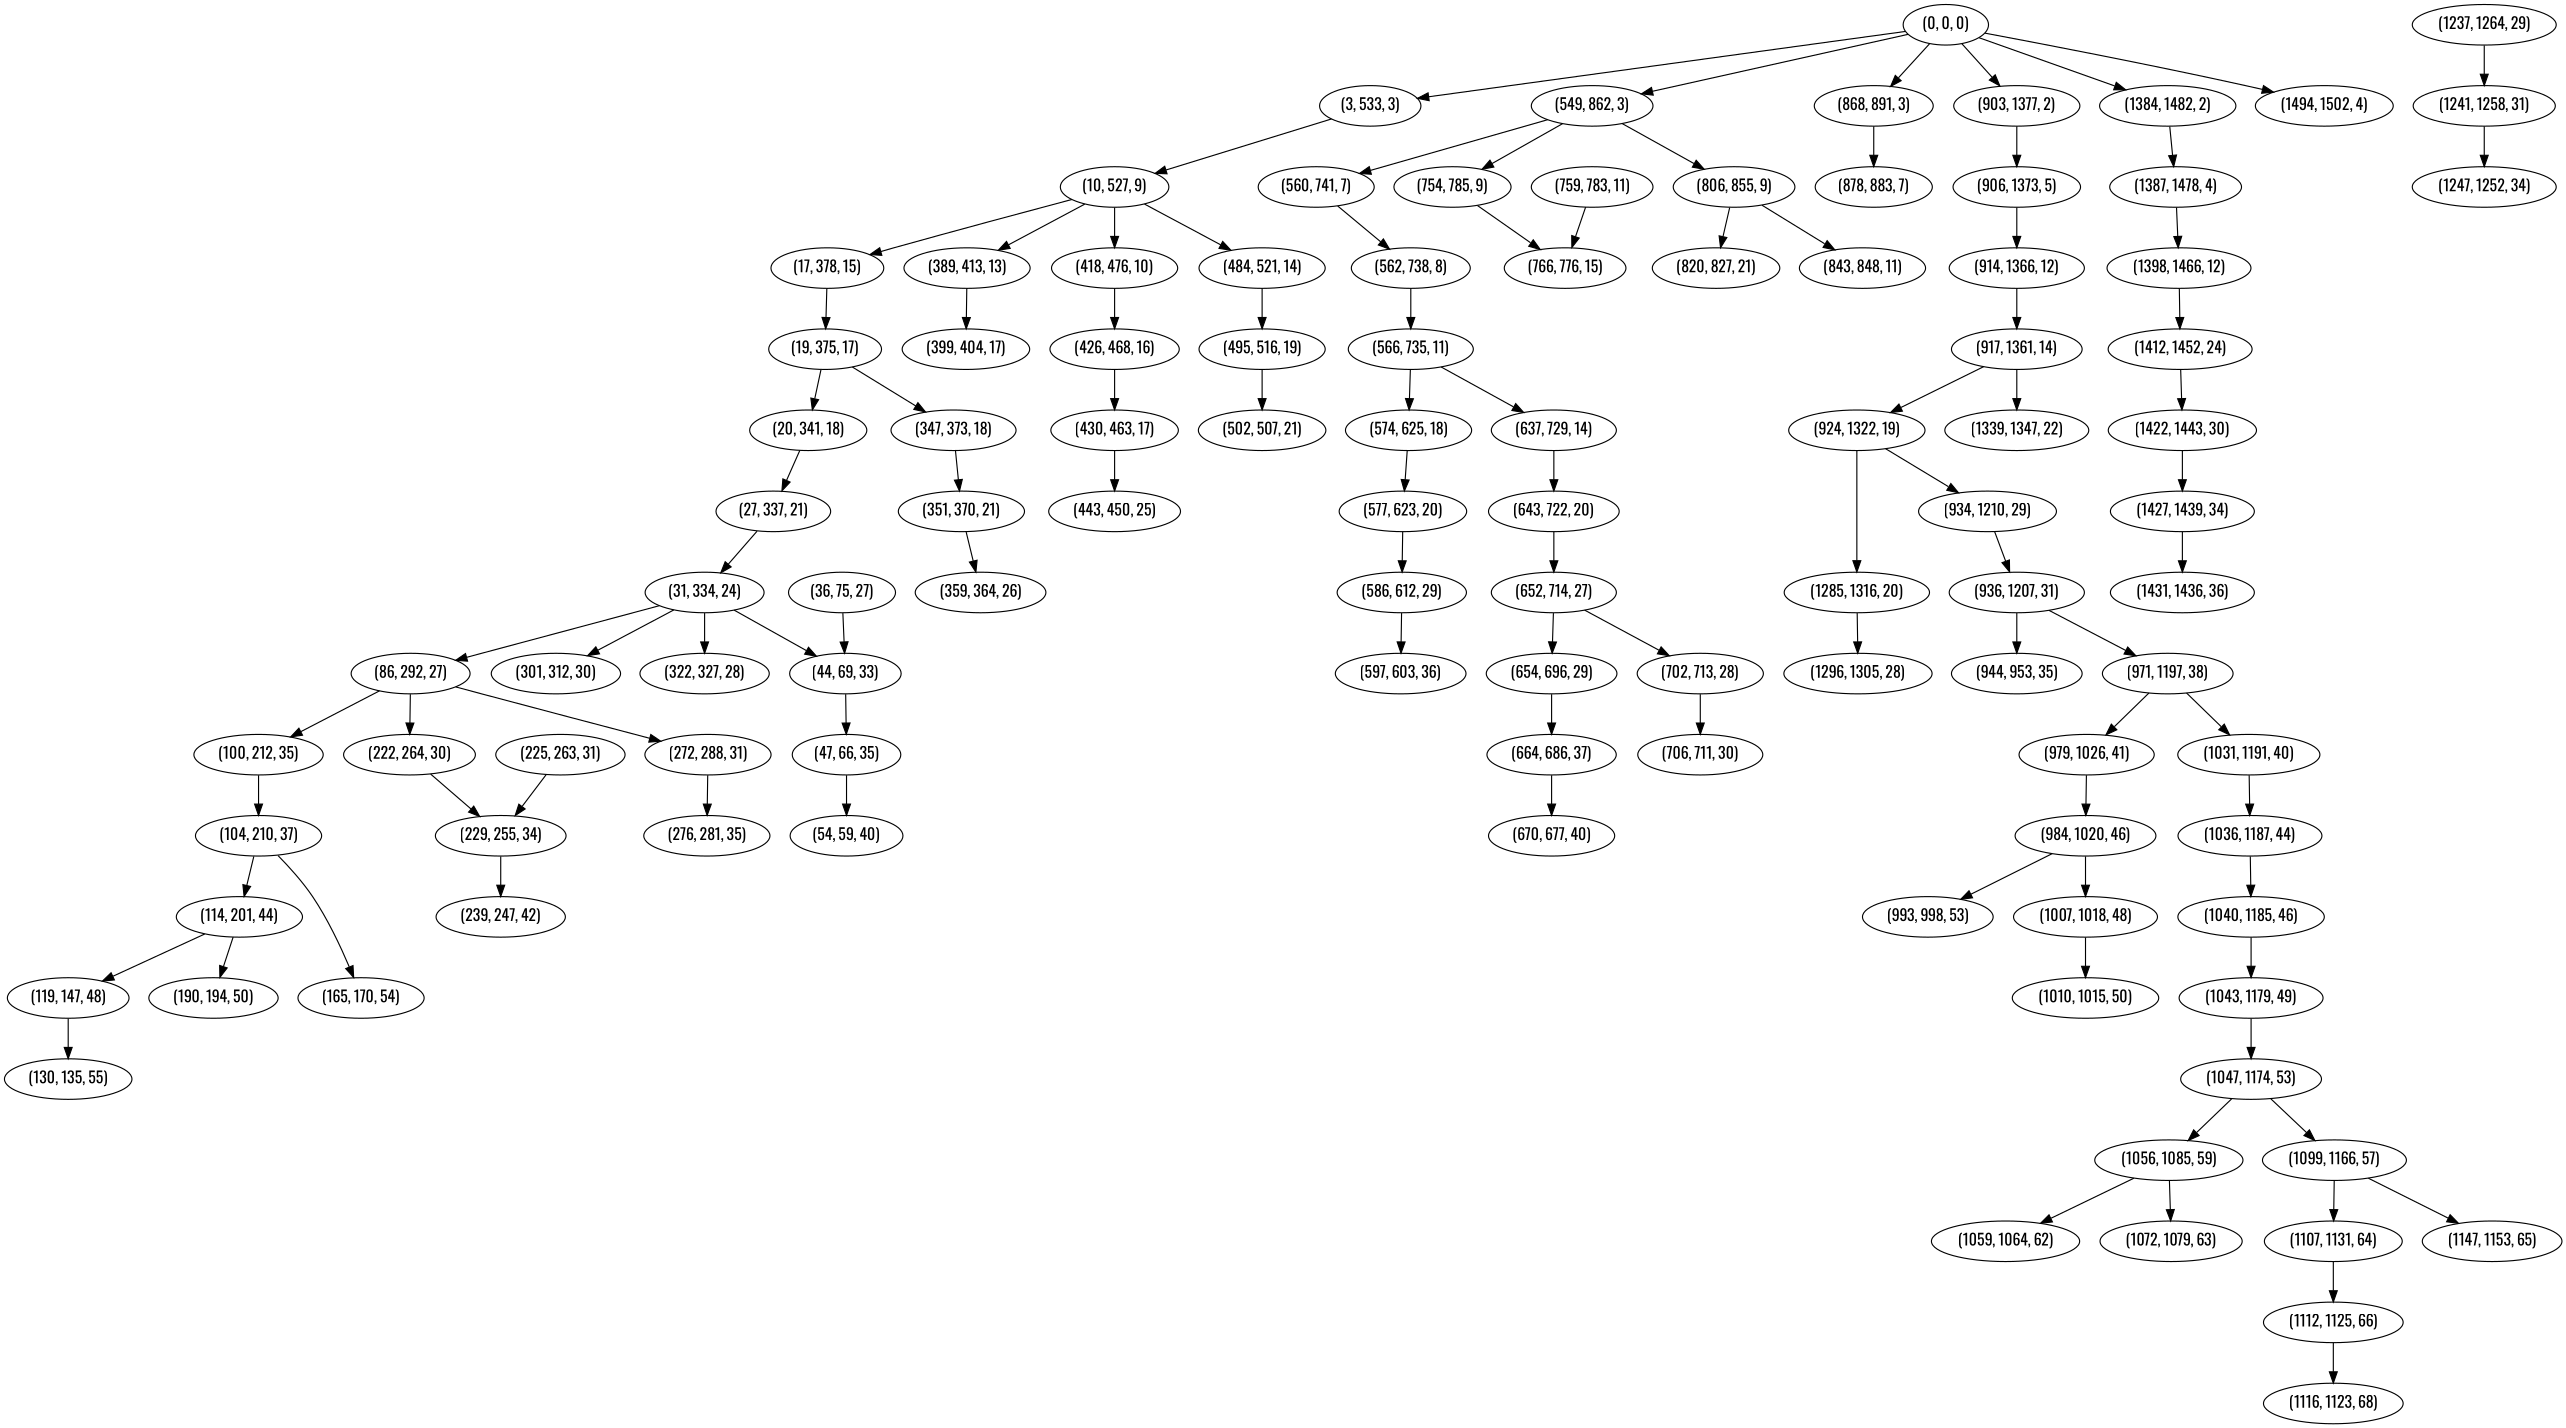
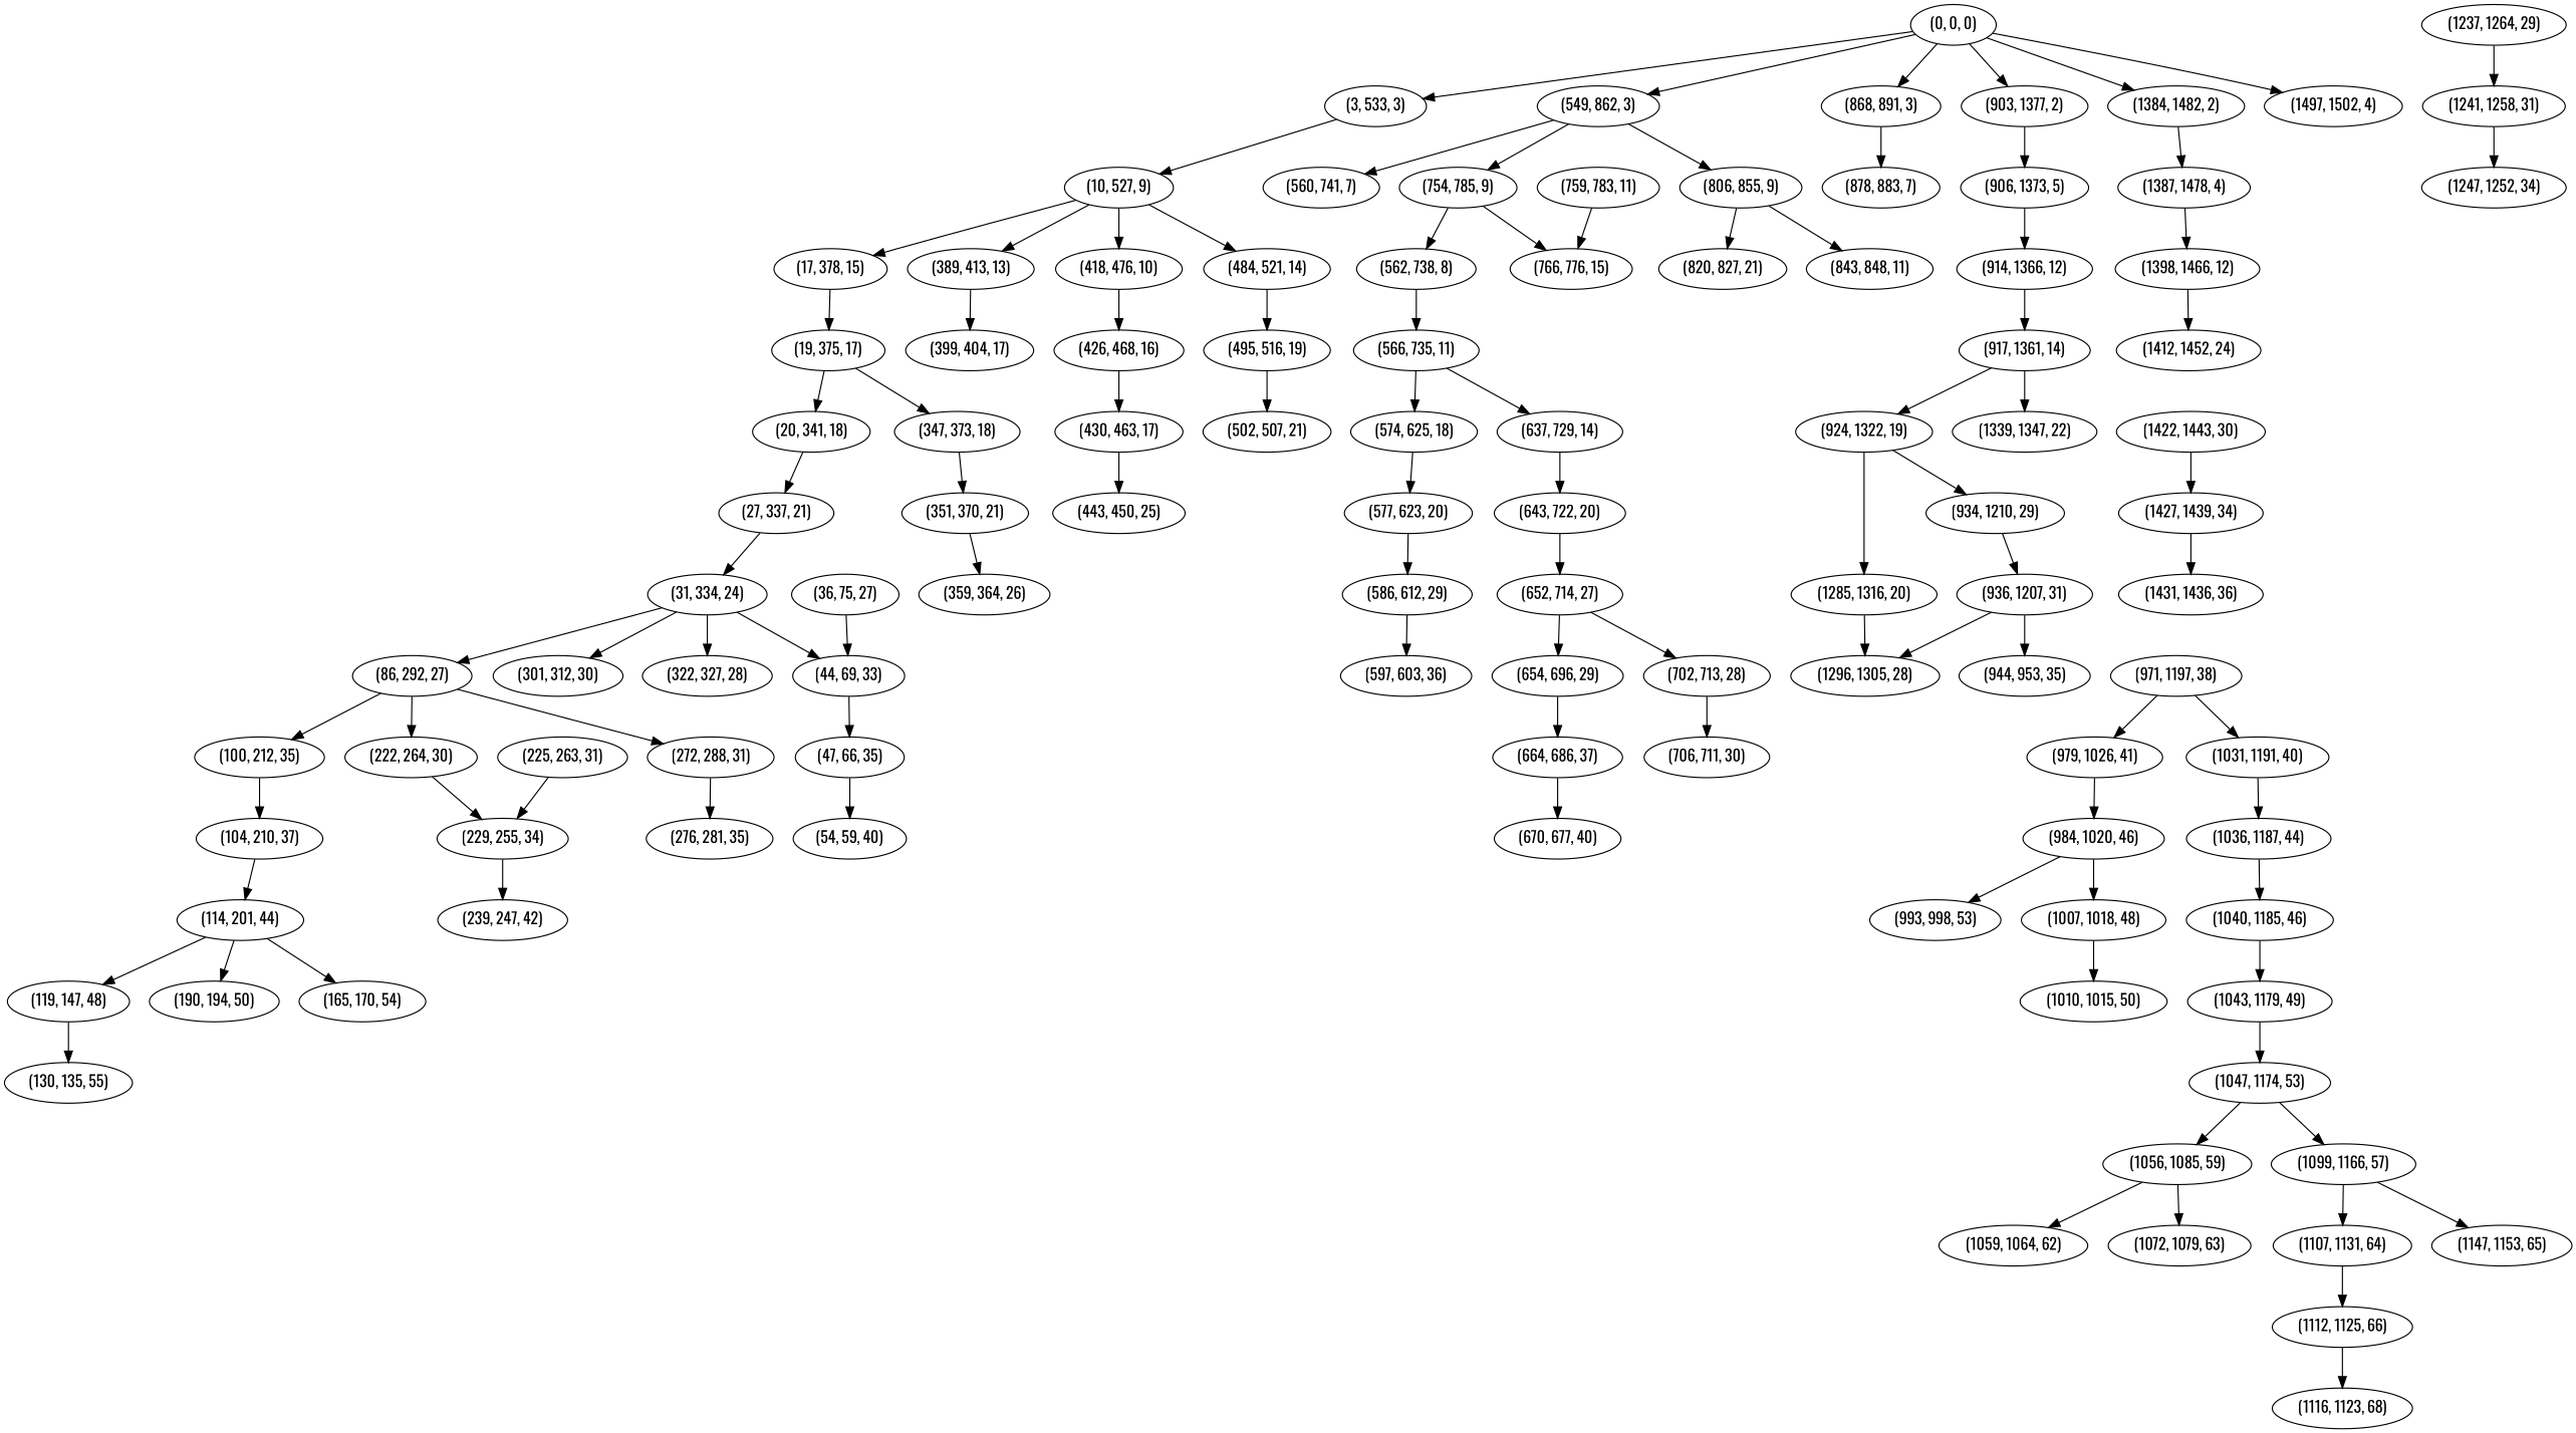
  digraph {
    fontname=Oswald
    node [fontname=Oswald]
    edge [fontname=Oswald]
    "(0, 0, 0)"
    "(3, 533, 3)"
    "(549, 862, 3)"
    "(868, 891, 3)"
    "(903, 1377, 2)"
    "(1384, 1482, 2)"
-   "(1497, 1502, 4)" [label="(1494, 1502, 4)"]
+   "(1497, 1502, 4)"
    "(10, 527, 9)"
    "(560, 741, 7)"
    "(754, 785, 9)"
    "(806, 855, 9)"
    "(878, 883, 7)"
    "(906, 1373, 5)"
    "(1387, 1478, 4)"
    "(17, 378, 15)"
    "(389, 413, 13)"
    "(418, 476, 10)"
    "(484, 521, 14)"
    "(19, 375, 17)"
    "(399, 404, 17)"
    "(426, 468, 16)"
    "(495, 516, 19)"
    "(20, 341, 18)"
    "(347, 373, 18)"
    "(27, 337, 21)"
    "(351, 370, 21)"
    "(31, 334, 24)"
    "(86, 292, 27)"
    "(301, 312, 30)"
    "(322, 327, 28)"
    "(44, 69, 33)"
    "(36, 75, 27)"
    "(100, 212, 35)"
    "(222, 264, 30)"
    "(272, 288, 31)"
    "(47, 66, 35)"
    "(54, 59, 40)"
    "(104, 210, 37)"
    "(229, 255, 34)"
    "(276, 281, 35)"
    "(114, 201, 44)"
    "(119, 147, 48)"
    "(165, 170, 54)"
    "(190, 194, 50)"
    "(130, 135, 55)"
    "(225, 263, 31)"
    "(239, 247, 42)"
    "(359, 364, 26)"
    "(430, 463, 17)"
    "(443, 450, 25)"
    "(502, 507, 21)"
    "(562, 738, 8)"
    "(766, 776, 15)"
    "(820, 827, 21)"
    "(843, 848, 11)"
    "(566, 735, 11)"
    "(574, 625, 18)"
    "(637, 729, 14)"
    "(577, 623, 20)"
    "(643, 722, 20)"
    "(586, 612, 29)"
    "(597, 603, 36)"
    "(652, 714, 27)"
    "(654, 696, 29)"
    "(702, 713, 28)"
    "(664, 686, 37)"
    "(706, 711, 30)"
    "(670, 677, 40)"
    "(759, 783, 11)"
    "(914, 1366, 12)"
    "(917, 1361, 14)"
    "(924, 1322, 19)"
    "(1339, 1347, 22)"
    "(934, 1210, 29)"
    "(1285, 1316, 20)"
    "(936, 1207, 31)"
    "(1296, 1305, 28)"
    "(944, 953, 35)"
    "(971, 1197, 38)"
    "(979, 1026, 41)"
    "(1031, 1191, 40)"
    "(984, 1020, 46)"
    "(1036, 1187, 44)"
    "(993, 998, 53)"
    "(1007, 1018, 48)"
    "(1010, 1015, 50)"
    "(1040, 1185, 46)"
    "(1043, 1179, 49)"
    "(1047, 1174, 53)"
    "(1056, 1085, 59)"
    "(1099, 1166, 57)"
    "(1059, 1064, 62)"
    "(1072, 1079, 63)"
    "(1107, 1131, 64)"
    "(1147, 1153, 65)"
    "(1112, 1125, 66)"
    "(1116, 1123, 68)"
    "(1237, 1264, 29)"
    "(1241, 1258, 31)"
    "(1247, 1252, 34)"
    "(1398, 1466, 12)"
    "(1412, 1452, 24)"
    "(1422, 1443, 30)"
    "(1427, 1439, 34)"
    "(1431, 1436, 36)"
    "(0, 0, 0)" -> "(3, 533, 3)"
    "(0, 0, 0)" -> "(549, 862, 3)"
    "(0, 0, 0)" -> "(868, 891, 3)"
    "(0, 0, 0)" -> "(903, 1377, 2)"
    "(0, 0, 0)" -> "(1384, 1482, 2)"
    "(0, 0, 0)" -> "(1497, 1502, 4)"
    "(3, 533, 3)" -> "(10, 527, 9)"
    "(549, 862, 3)" -> "(560, 741, 7)"
    "(549, 862, 3)" -> "(754, 785, 9)"
    "(549, 862, 3)" -> "(806, 855, 9)"
    "(868, 891, 3)" -> "(878, 883, 7)"
    "(903, 1377, 2)" -> "(906, 1373, 5)"
    "(1384, 1482, 2)" -> "(1387, 1478, 4)"
    "(10, 527, 9)" -> "(17, 378, 15)"
    "(10, 527, 9)" -> "(389, 413, 13)"
    "(10, 527, 9)" -> "(418, 476, 10)"
    "(10, 527, 9)" -> "(484, 521, 14)"
-   "(560, 741, 7)" -> "(562, 738, 8)"
+   "(754, 785, 9)" -> "(562, 738, 8)"
    "(754, 785, 9)" -> "(766, 776, 15)"
    "(806, 855, 9)" -> "(820, 827, 21)"
    "(806, 855, 9)" -> "(843, 848, 11)"
    "(906, 1373, 5)" -> "(914, 1366, 12)"
    "(1387, 1478, 4)" -> "(1398, 1466, 12)"
    "(17, 378, 15)" -> "(19, 375, 17)"
    "(389, 413, 13)" -> "(399, 404, 17)"
    "(418, 476, 10)" -> "(426, 468, 16)"
    "(484, 521, 14)" -> "(495, 516, 19)"
    "(19, 375, 17)" -> "(20, 341, 18)"
    "(19, 375, 17)" -> "(347, 373, 18)"
    "(426, 468, 16)" -> "(430, 463, 17)"
    "(495, 516, 19)" -> "(502, 507, 21)"
    "(20, 341, 18)" -> "(27, 337, 21)"
    "(347, 373, 18)" -> "(351, 370, 21)"
    "(27, 337, 21)" -> "(31, 334, 24)"
    "(351, 370, 21)" -> "(359, 364, 26)"
    "(31, 334, 24)" -> "(86, 292, 27)"
    "(31, 334, 24)" -> "(301, 312, 30)"
    "(31, 334, 24)" -> "(322, 327, 28)"
    "(31, 334, 24)" -> "(44, 69, 33)"
    "(86, 292, 27)" -> "(100, 212, 35)"
    "(86, 292, 27)" -> "(222, 264, 30)"
    "(86, 292, 27)" -> "(272, 288, 31)"
    "(44, 69, 33)" -> "(47, 66, 35)"
    "(36, 75, 27)" -> "(44, 69, 33)"
    "(100, 212, 35)" -> "(104, 210, 37)"
    "(222, 264, 30)" -> "(229, 255, 34)"
    "(272, 288, 31)" -> "(276, 281, 35)"
    "(47, 66, 35)" -> "(54, 59, 40)"
    "(104, 210, 37)" -> "(114, 201, 44)"
    "(229, 255, 34)" -> "(239, 247, 42)"
    "(114, 201, 44)" -> "(119, 147, 48)"
-   "(104, 210, 37)" -> "(165, 170, 54)"
+   "(114, 201, 44)" -> "(165, 170, 54)"
    "(114, 201, 44)" -> "(190, 194, 50)"
    "(119, 147, 48)" -> "(130, 135, 55)"
    "(225, 263, 31)" -> "(229, 255, 34)"
    "(430, 463, 17)" -> "(443, 450, 25)"
    "(562, 738, 8)" -> "(566, 735, 11)"
    "(566, 735, 11)" -> "(574, 625, 18)"
    "(566, 735, 11)" -> "(637, 729, 14)"
    "(574, 625, 18)" -> "(577, 623, 20)"
    "(637, 729, 14)" -> "(643, 722, 20)"
    "(577, 623, 20)" -> "(586, 612, 29)"
    "(643, 722, 20)" -> "(652, 714, 27)"
    "(586, 612, 29)" -> "(597, 603, 36)"
    "(652, 714, 27)" -> "(654, 696, 29)"
    "(652, 714, 27)" -> "(702, 713, 28)"
    "(654, 696, 29)" -> "(664, 686, 37)"
    "(702, 713, 28)" -> "(706, 711, 30)"
    "(664, 686, 37)" -> "(670, 677, 40)"
    "(759, 783, 11)" -> "(766, 776, 15)"
    "(914, 1366, 12)" -> "(917, 1361, 14)"
    "(917, 1361, 14)" -> "(924, 1322, 19)"
    "(917, 1361, 14)" -> "(1339, 1347, 22)"
    "(924, 1322, 19)" -> "(934, 1210, 29)"
    "(924, 1322, 19)" -> "(1285, 1316, 20)"
    "(934, 1210, 29)" -> "(936, 1207, 31)"
    "(1285, 1316, 20)" -> "(1296, 1305, 28)"
    "(936, 1207, 31)" -> "(944, 953, 35)"
-   "(936, 1207, 31)" -> "(971, 1197, 38)"
+   "(936, 1207, 31)" -> "(1296, 1305, 28)"
    "(971, 1197, 38)" -> "(979, 1026, 41)"
    "(971, 1197, 38)" -> "(1031, 1191, 40)"
    "(979, 1026, 41)" -> "(984, 1020, 46)"
    "(1031, 1191, 40)" -> "(1036, 1187, 44)"
    "(984, 1020, 46)" -> "(993, 998, 53)"
    "(984, 1020, 46)" -> "(1007, 1018, 48)"
    "(1036, 1187, 44)" -> "(1040, 1185, 46)"
    "(1007, 1018, 48)" -> "(1010, 1015, 50)"
    "(1040, 1185, 46)" -> "(1043, 1179, 49)"
    "(1043, 1179, 49)" -> "(1047, 1174, 53)"
    "(1047, 1174, 53)" -> "(1056, 1085, 59)"
    "(1047, 1174, 53)" -> "(1099, 1166, 57)"
    "(1056, 1085, 59)" -> "(1059, 1064, 62)"
    "(1056, 1085, 59)" -> "(1072, 1079, 63)"
    "(1099, 1166, 57)" -> "(1107, 1131, 64)"
    "(1099, 1166, 57)" -> "(1147, 1153, 65)"
    "(1107, 1131, 64)" -> "(1112, 1125, 66)"
    "(1112, 1125, 66)" -> "(1116, 1123, 68)"
    "(1237, 1264, 29)" -> "(1241, 1258, 31)"
    "(1241, 1258, 31)" -> "(1247, 1252, 34)"
    "(1398, 1466, 12)" -> "(1412, 1452, 24)"
-   "(1412, 1452, 24)" -> "(1422, 1443, 30)"
    "(1422, 1443, 30)" -> "(1427, 1439, 34)"
    "(1427, 1439, 34)" -> "(1431, 1436, 36)"
  }
